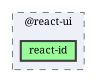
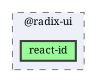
  digraph {
    compound=true
    rankdir=LR
    fontname="Noto Serif"
    n1 [color=grey25 fillcolor=palegreen fontname="Noto Serif" fontsize=10 height=0.2 label="react-id" shape=box style="filled,bold" width=0.4]
    subgraph cluster_1 {
      bgcolor="#edf0f7"
      fontsize=10
-     label="@react-ui"
+     label="@radix-ui"
      pencolor=grey50
      style="filled,dashed"
      n1
    }
  }
